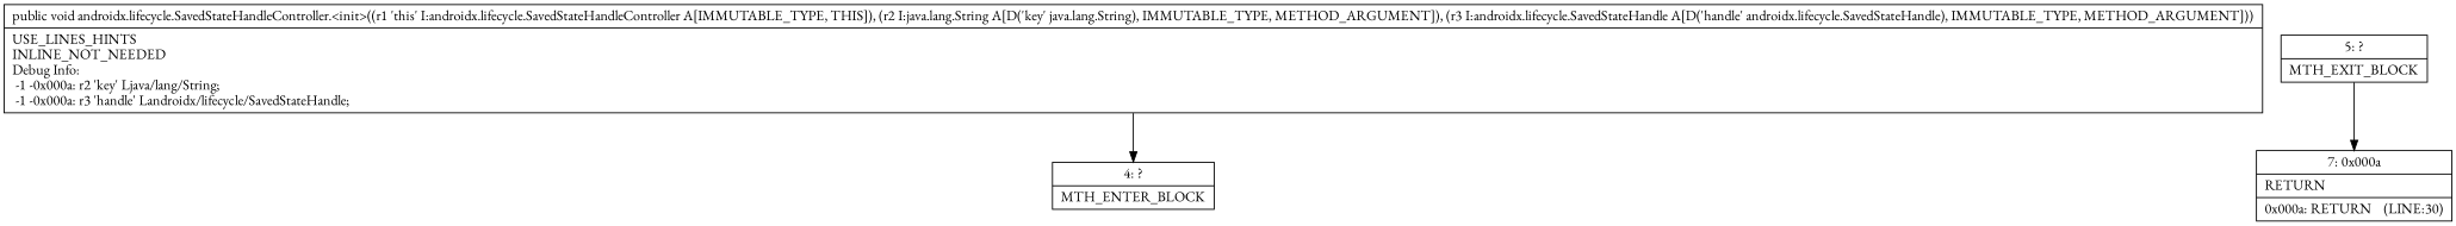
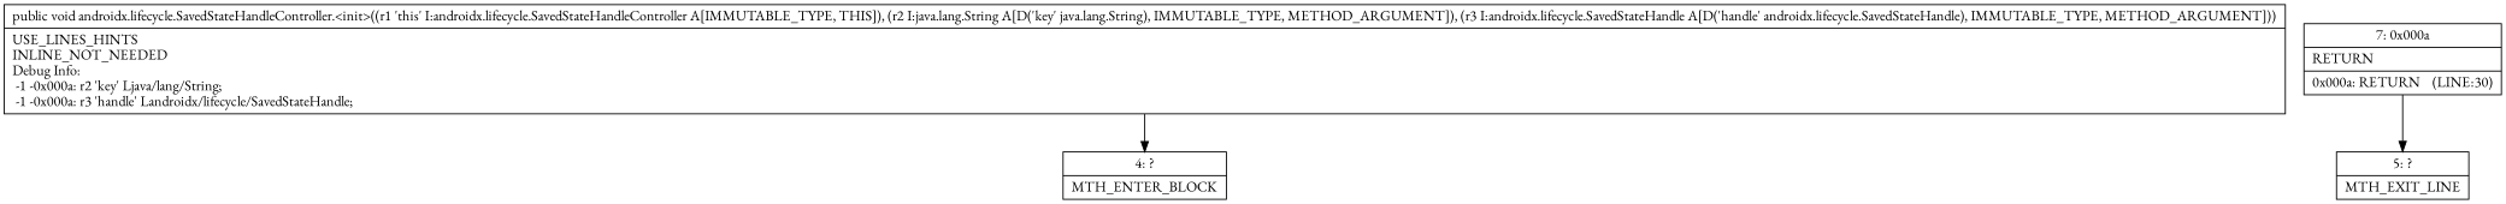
  digraph {
    fontname="EB Garamond"
    node [fontname="EB Garamond" shape=record]
    edge [fontname="EB Garamond"]
    n1 [label="{4\:\ ?|MTH_ENTER_BLOCK\l}"]
    n2 [label="{7\:\ 0x000a|RETURN\l|0x000a: RETURN    (LINE:30)\l}"]
-   n3 [label="{5\:\ ?|MTH_EXIT_BLOCK\l}"]
+   n3 [label="{5\:\ ?|MTH_EXIT_LINE\l}"]
    n4 [label="{public void androidx.lifecycle.SavedStateHandleController.\<init\>((r1 'this' I:androidx.lifecycle.SavedStateHandleController A[IMMUTABLE_TYPE, THIS]), (r2 I:java.lang.String A[D('key' java.lang.String), IMMUTABLE_TYPE, METHOD_ARGUMENT]), (r3 I:androidx.lifecycle.SavedStateHandle A[D('handle' androidx.lifecycle.SavedStateHandle), IMMUTABLE_TYPE, METHOD_ARGUMENT]))  | USE_LINES_HINTS\lINLINE_NOT_NEEDED\lDebug Info:\l  \-1 \-0x000a: r2 'key' Ljava\/lang\/String;\l  \-1 \-0x000a: r3 'handle' Landroidx\/lifecycle\/SavedStateHandle;\l}"]
-   n3 -> n2
+   n2 -> n3
    n4 -> n1
  }
